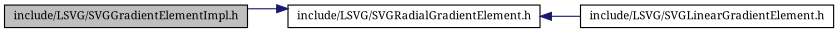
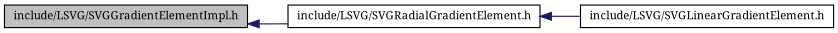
  digraph {
    fontname="Noto Serif"
    rankdir=LR
    node [color=black fillcolor=white fontname="Noto Serif" fontsize=10 shape=record style=filled]
    edge [color=midnightblue dir=back fontname="Noto Serif" fontsize=10 labelfontname=Helvetica labelfontsize=10 style=solid]
    n1 [fillcolor=grey75 fontcolor=black height=0.2 label="include/LSVG/SVGGradientElementImpl.h" width=0.4]
    n2 [height=0.2 label="include/LSVG/SVGRadialGradientElement.h" width=0.4]
    n3 [height=0.2 label="include/LSVG/SVGLinearGradientElement.h" width=0.4]
-   n2 -> n1
+   n1 -> n2
    n2 -> n3
  }
